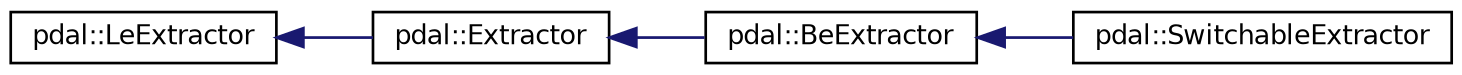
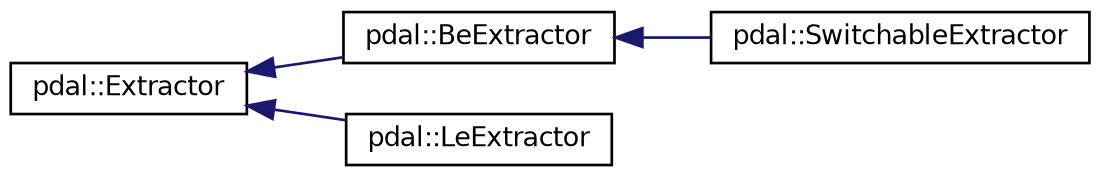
  digraph {
    rankdir=LR
    node [color=black fillcolor=white fontname=Helvetica fontsize=10 shape=record style=filled]
    edge [color=midnightblue dir=back fontname=Helvetica fontsize=10 labelfontname=Helvetica labelfontsize=10 style=solid]
    n1 [height=0.2 label="pdal::Extractor" width=0.4]
    n2 [height=0.2 label="pdal::BeExtractor" width=0.4]
    n3 [height=0.2 label="pdal::LeExtractor" width=0.4]
    n4 [height=0.2 label="pdal::SwitchableExtractor" width=0.4]
    n1 -> n2
-   n3 -> n1
+   n1 -> n3
    n2 -> n4
  }
